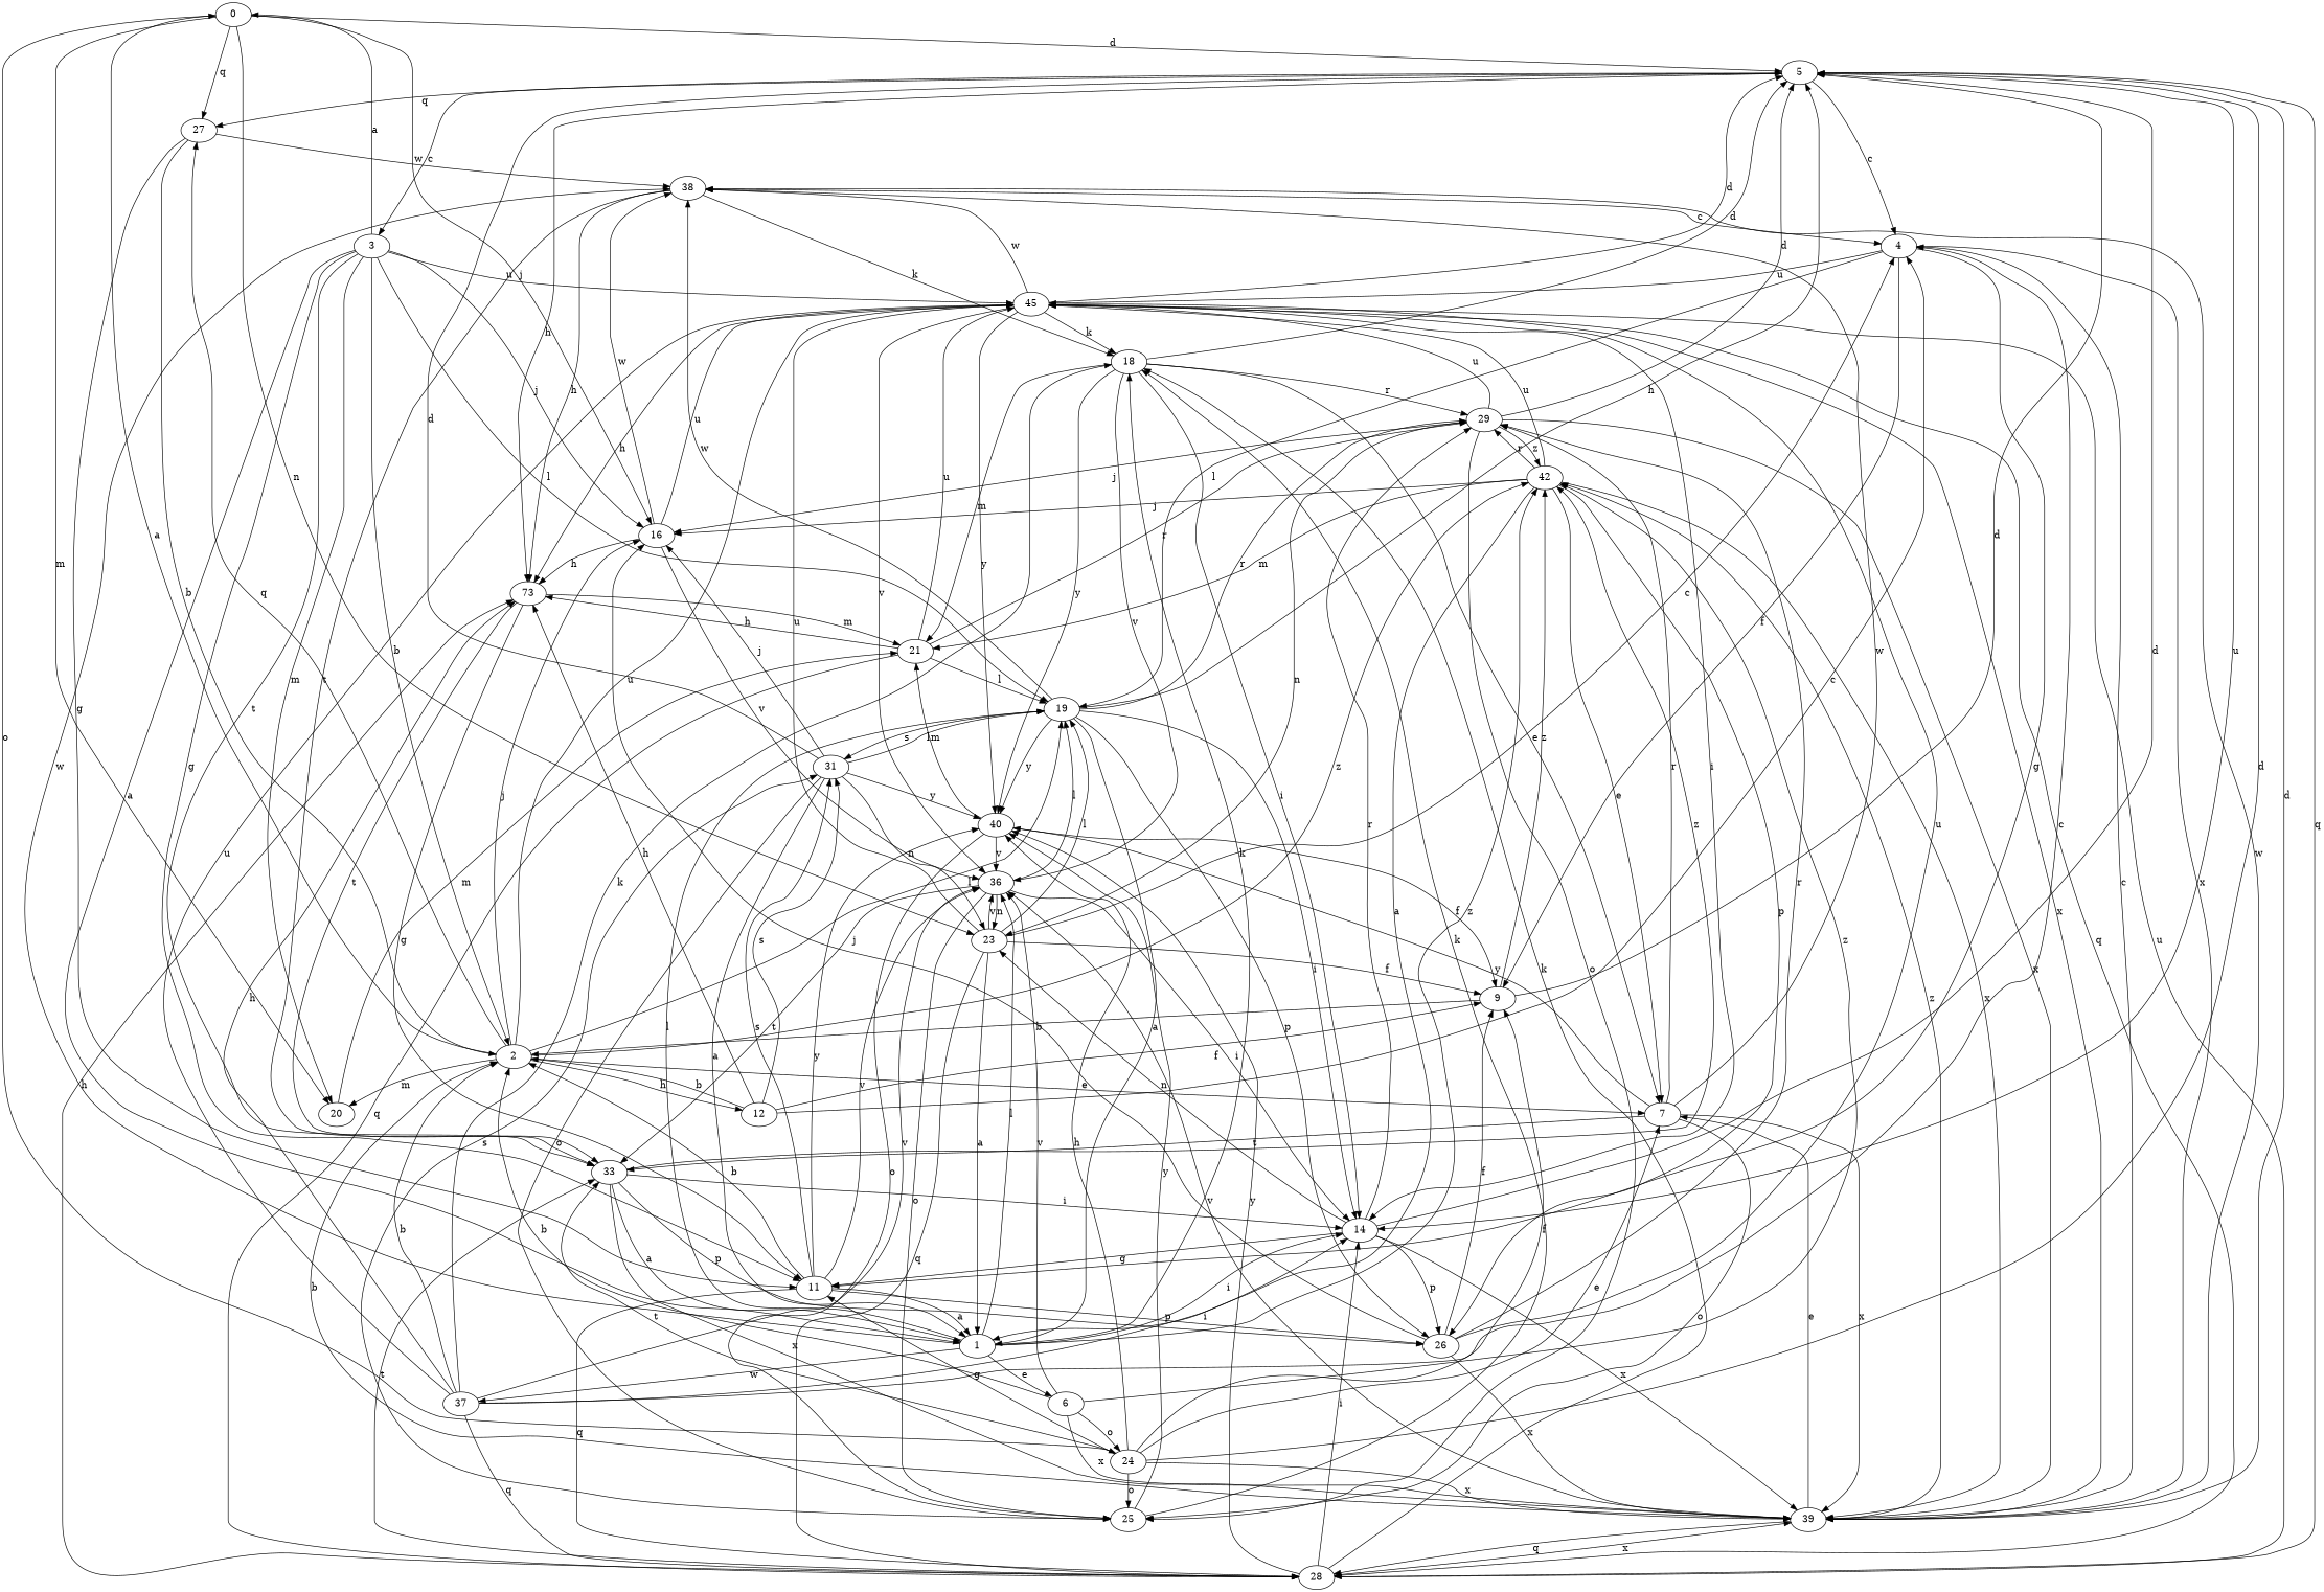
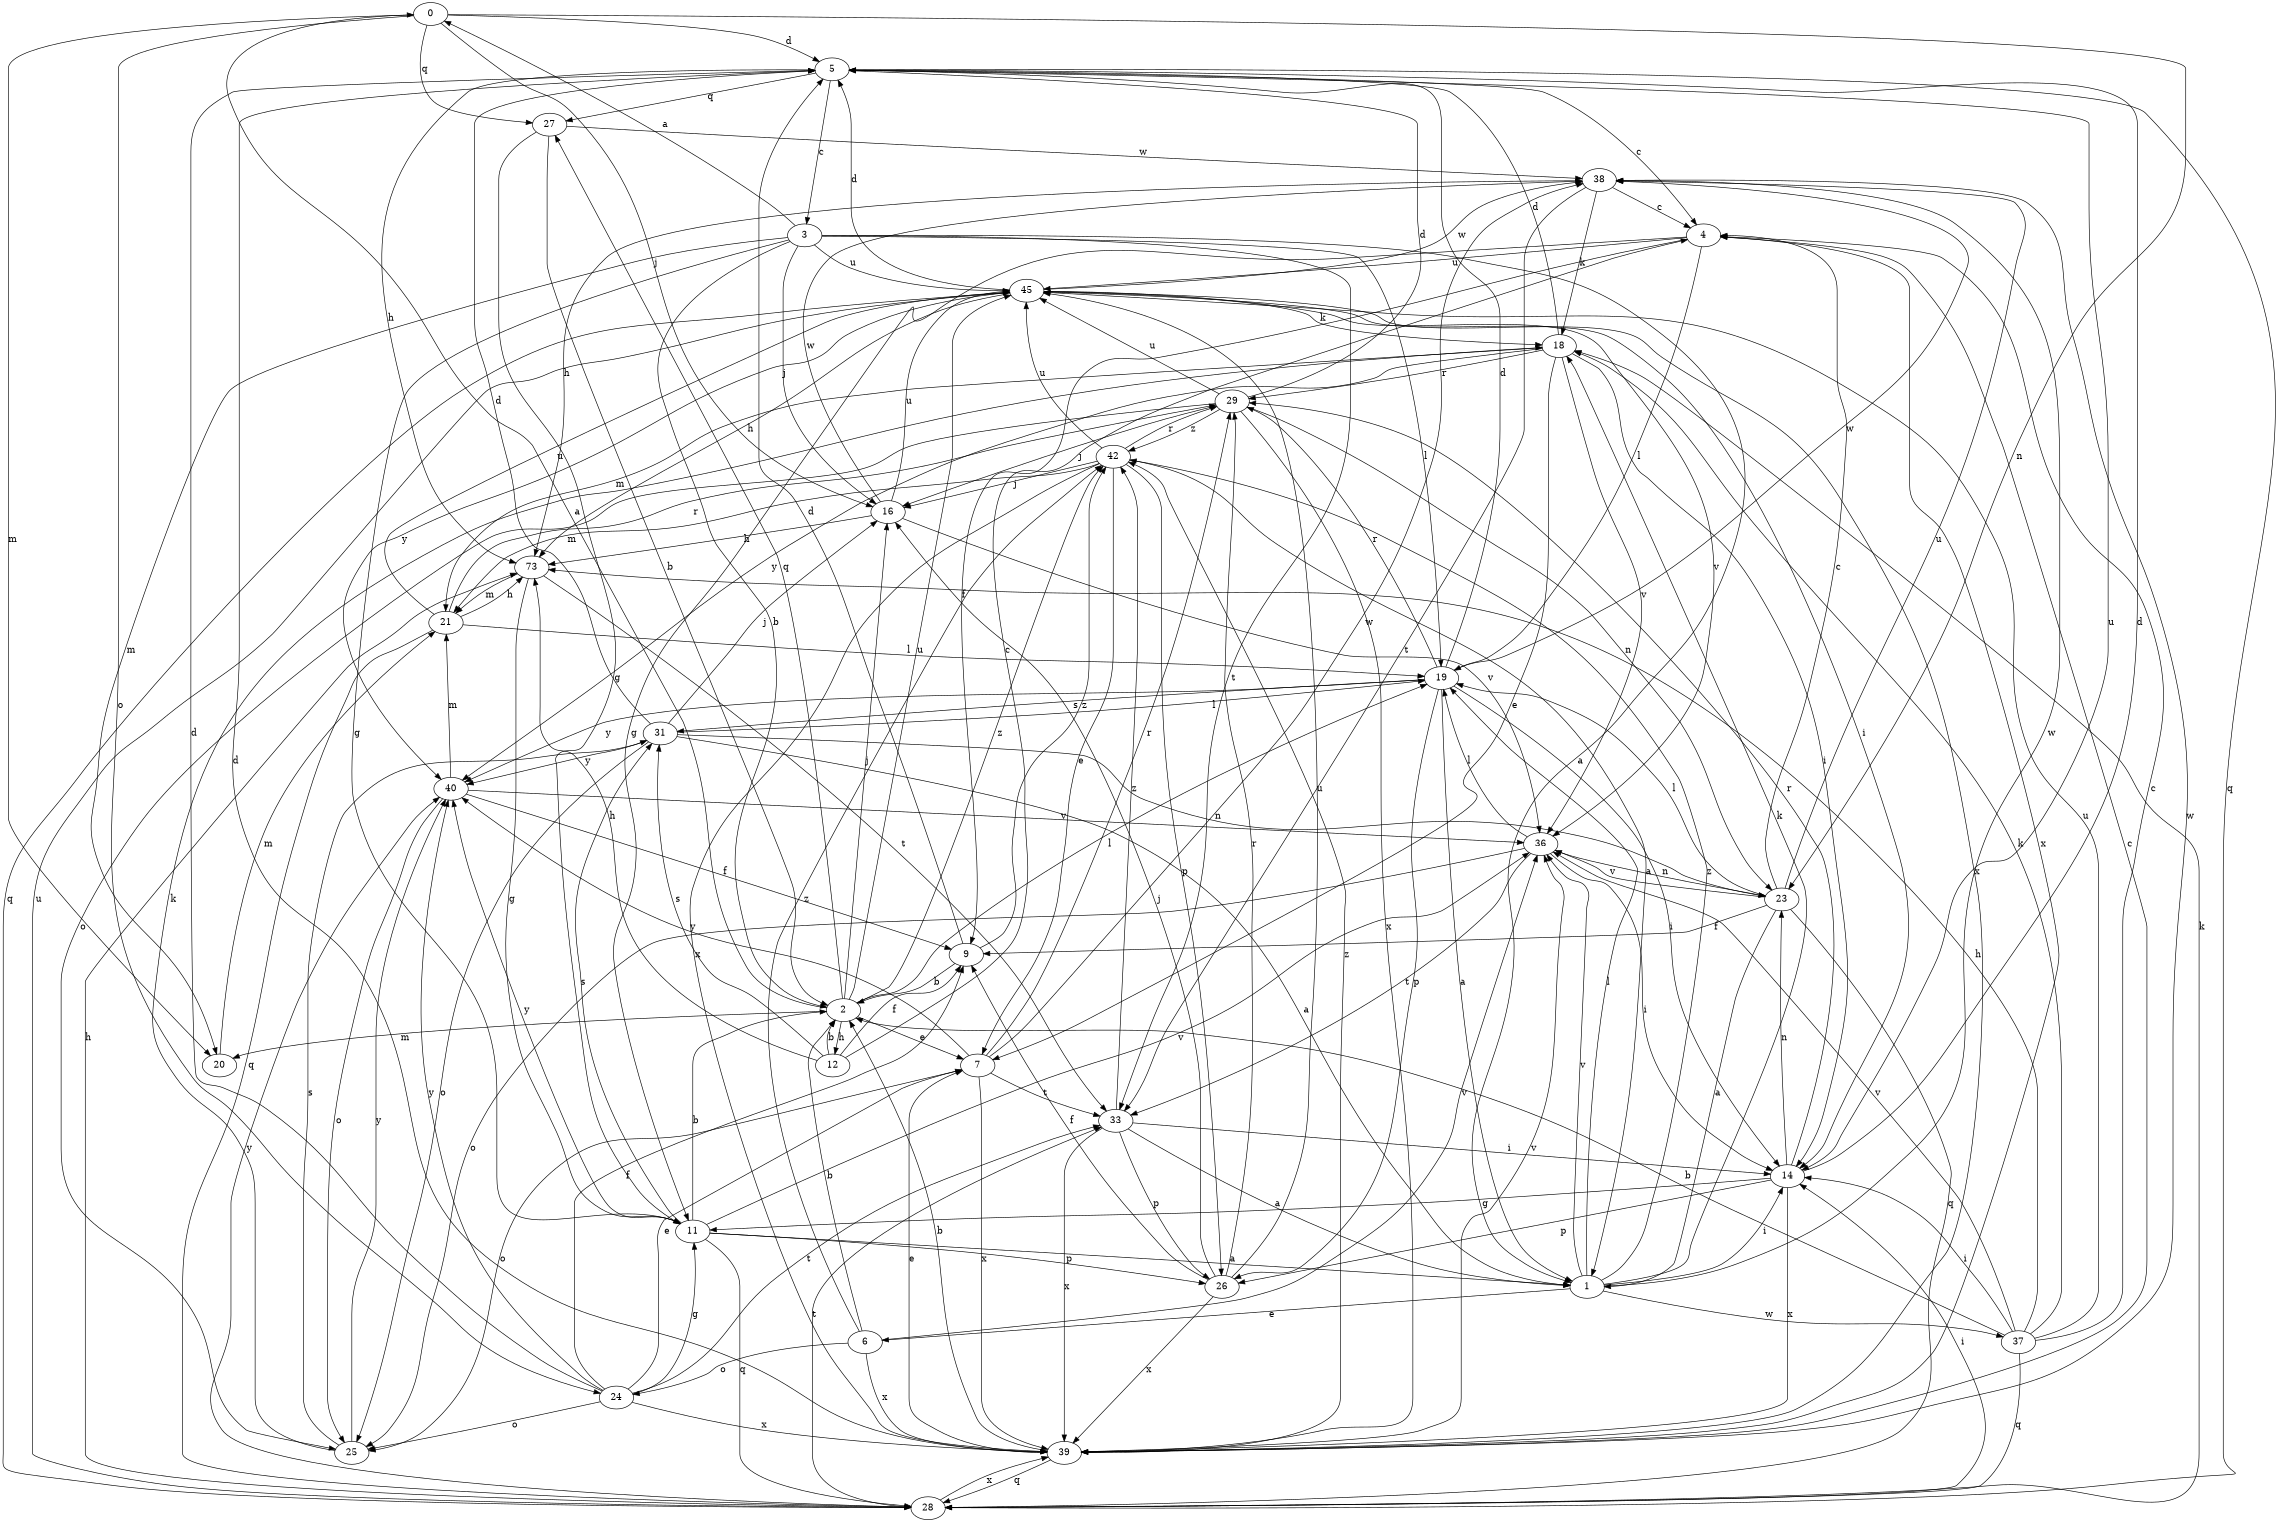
  strict digraph {
    0
    5
    16
    20
    23
    24
    27
    14
    3
    4
    n11 [label=73]
    28
    36
    38
    n15 [label=45]
    21
    1
    19
    9
    7
    11
    33
    39
    25
    40
    2
    6
    18
    37
    42
    29
    26
    31
    12
    0 -> 5 [label=d]
    0 -> 16 [label=j]
    0 -> 20 [label=m]
    0 -> 23 [label=n]
    0 -> 24 [label=o]
    0 -> 27 [label=q]
    5 -> 27 [label=q]
    5 -> 14 [label=u]
    5 -> 3 [label=c]
    5 -> 4 [label=c]
    5 -> n11 [label=h]
    5 -> 28 [label=q]
    16 -> n11 [label=h]
    16 -> 36 [label=v]
    16 -> 38 [label=w]
    16 -> n15 [label=u]
    20 -> 21 [label=m]
    23 -> 4 [label=c]
    23 -> 28 [label=q]
    23 -> 36 [label=v]
-   23 -> n15 [label=u]
+   23 -> 38 [label=u]
    23 -> 1 [label=a]
    23 -> 19 [label=l]
    23 -> 9 [label=f]
    24 -> 5 [label=d]
    24 -> 9 [label=f]
    24 -> 7 [label=e]
    24 -> 11 [label=g]
    24 -> 33 [label=t]
    24 -> 39 [label=x]
    24 -> 25 [label=o]
-   24 -> 40 [label=h]
+   24 -> 40 [label=y]
    27 -> 38 [label=w]
    27 -> 11 [label=g]
    27 -> 2 [label=b]
    14 -> 5 [label=d]
    14 -> 23 [label=n]
    14 -> 11 [label=g]
    14 -> 39 [label=x]
    14 -> 29 [label=r]
    14 -> 26 [label=p]
    3 -> 0 [label=a]
    3 -> 16 [label=j]
    3 -> 20 [label=m]
    3 -> n15 [label=u]
    3 -> 1 [label=a]
    3 -> 19 [label=l]
    3 -> 11 [label=g]
    3 -> 33 [label=t]
    3 -> 2 [label=b]
    4 -> n15 [label=u]
    4 -> 19 [label=l]
    4 -> 9 [label=f]
    4 -> 11 [label=g]
    4 -> 39 [label=x]
    n11 -> 21 [label=m]
    n11 -> 11 [label=g]
    n11 -> 33 [label=t]
    28 -> 14 [label=i]
    28 -> n11 [label=h]
    28 -> n15 [label=u]
    28 -> 33 [label=t]
    28 -> 39 [label=x]
    28 -> 40 [label=y]
    28 -> 18 [label=k]
    36 -> 23 [label=n]
    36 -> 14 [label=i]
    36 -> 19 [label=l]
    36 -> 33 [label=t]
    36 -> 25 [label=o]
    38 -> 4 [label=c]
    38 -> n11 [label=h]
    38 -> 33 [label=t]
    38 -> 18 [label=k]
    n15 -> 5 [label=d]
    n15 -> 14 [label=i]
    n15 -> n11 [label=h]
    n15 -> 28 [label=q]
    n15 -> 36 [label=v]
    n15 -> 38 [label=w]
    n15 -> 39 [label=x]
    n15 -> 40 [label=y]
    n15 -> 18 [label=k]
    21 -> n11 [label=h]
    21 -> 28 [label=q]
    21 -> n15 [label=u]
    21 -> 19 [label=l]
    21 -> 29 [label=r]
    1 -> 14 [label=i]
-   1 -> 36 [label=l]
+   1 -> 36 [label=v]
    1 -> 38 [label=w]
    1 -> 19 [label=l]
    1 -> 6 [label=e]
    1 -> 18 [label=k]
    1 -> 37 [label=w]
    1 -> 42 [label=z]
-   19 -> 5 [label=h]
+   19 -> 5 [label=d]
    19 -> 14 [label=i]
    19 -> 38 [label=w]
    19 -> 1 [label=a]
    19 -> 40 [label=y]
    19 -> 29 [label=r]
    19 -> 26 [label=p]
    19 -> 31 [label=s]
    9 -> 5 [label=d]
    9 -> 2 [label=b]
    9 -> 42 [label=z]
    7 -> 38 [label=w]
    7 -> 33 [label=t]
    7 -> 39 [label=x]
    7 -> 25 [label=o]
    7 -> 40 [label=y]
    7 -> 29 [label=r]
    11 -> 28 [label=q]
    11 -> 36 [label=v]
    11 -> 1 [label=a]
    11 -> 40 [label=y]
    11 -> 2 [label=b]
    11 -> 26 [label=p]
    11 -> 31 [label=s]
    33 -> 14 [label=i]
    33 -> 1 [label=a]
    33 -> 39 [label=x]
    33 -> 42 [label=z]
    33 -> 26 [label=p]
    39 -> 5 [label=d]
    39 -> 4 [label=c]
    39 -> 28 [label=q]
    39 -> 36 [label=v]
    39 -> 38 [label=w]
    39 -> 7 [label=e]
    39 -> 2 [label=b]
    39 -> 42 [label=z]
    25 -> 40 [label=y]
    25 -> 18 [label=k]
    25 -> 31 [label=s]
    40 -> 36 [label=v]
    40 -> 21 [label=m]
    40 -> 9 [label=f]
    40 -> 25 [label=o]
    2 -> 0 [label=a]
    2 -> 16 [label=j]
    2 -> 20 [label=m]
    2 -> 27 [label=q]
    2 -> n15 [label=u]
    2 -> 19 [label=l]
    2 -> 7 [label=e]
    2 -> 42 [label=z]
    2 -> 12 [label=h]
    6 -> 24 [label=o]
    6 -> 36 [label=v]
    6 -> 39 [label=x]
    6 -> 2 [label=b]
    6 -> 42 [label=z]
    18 -> 5 [label=d]
    18 -> 14 [label=i]
    18 -> 36 [label=v]
    18 -> 21 [label=m]
    18 -> 7 [label=e]
    18 -> 40 [label=y]
    18 -> 29 [label=r]
    37 -> 14 [label=i]
    37 -> 4 [label=c]
    37 -> n11 [label=h]
    37 -> 28 [label=q]
    37 -> 36 [label=v]
    37 -> n15 [label=u]
    37 -> 2 [label=b]
    37 -> 18 [label=k]
    42 -> 16 [label=j]
    42 -> n15 [label=u]
    42 -> 21 [label=m]
    42 -> 1 [label=a]
    42 -> 7 [label=e]
    42 -> 39 [label=x]
    42 -> 29 [label=r]
    42 -> 26 [label=p]
    29 -> 5 [label=d]
    29 -> 16 [label=j]
    29 -> 23 [label=n]
    29 -> n15 [label=u]
    29 -> 39 [label=x]
    29 -> 25 [label=o]
    29 -> 42 [label=z]
    26 -> 16 [label=j]
    26 -> n15 [label=u]
    26 -> 9 [label=f]
    26 -> 39 [label=x]
    26 -> 29 [label=r]
    31 -> 5 [label=d]
    31 -> 16 [label=j]
    31 -> 23 [label=n]
    31 -> 1 [label=a]
    31 -> 19 [label=l]
    31 -> 25 [label=o]
    31 -> 40 [label=y]
    12 -> 4 [label=c]
    12 -> n11 [label=h]
    12 -> 9 [label=f]
    12 -> 2 [label=b]
    12 -> 31 [label=s]
  }
